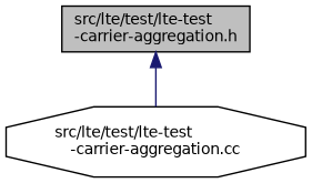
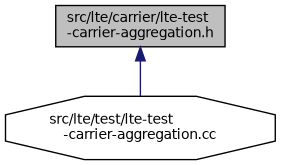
  digraph {
    node [color=black fontname=Helvetica fontsize=10 style=filled]
-   n1 [fillcolor=grey75 fontcolor=black height=0.2 label="src/lte/test/lte-test\l-carrier-aggregation.h" shape=box width=0.4]
+   n1 [fillcolor=grey75 fontcolor=black height=0.2 label="src/lte/carrier/lte-test\l-carrier-aggregation.h" shape=box width=0.4]
    n2 [fillcolor=white height=0.2 label="src/lte/test/lte-test\l-carrier-aggregation.cc" shape=octagon width=0.4]
    n1 -> n2 [color=midnightblue dir=back fontname=Helvetica fontsize=10 labelfontname=Helvetica labelfontsize=10 style=solid]
  }
